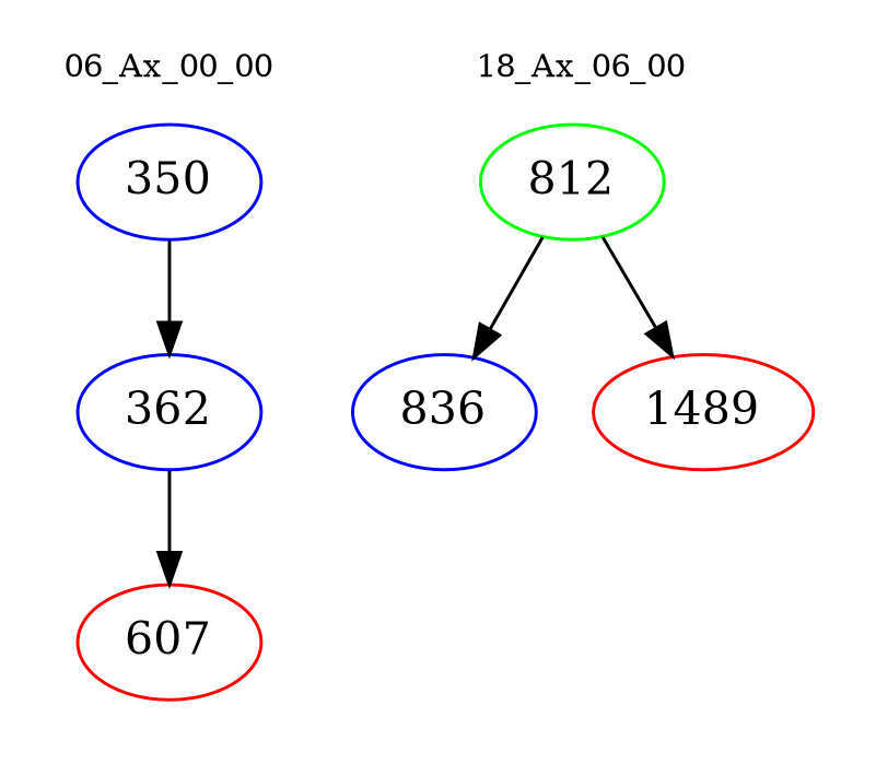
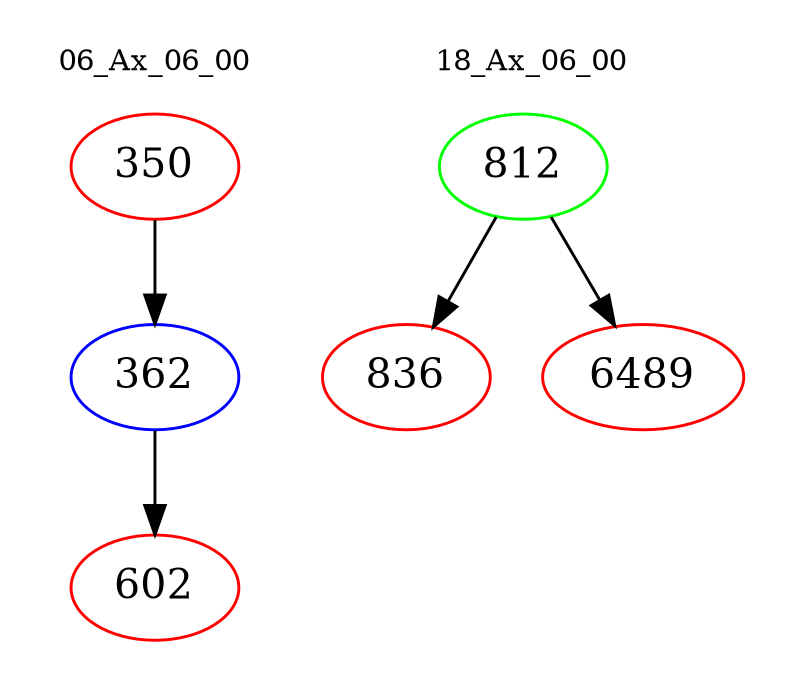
  digraph {
    node [color=blue]
    edge [color=black]
    n1 [label=362]
-   n2 [label=350]
-   n3 [color=red label=607]
+   n2 [color=red label=350]
+   n3 [color=red label=602]
    n4 [color=green label=812]
-   n5 [label=836]
-   n6 [color=red label=1489]
+   n5 [color=red label=836]
+   n6 [color=red label=6489]
    subgraph cluster_1 {
      color=white
      fontsize=10
-     label="06_Ax_00_00"
+     label="06_Ax_06_00"
      n1
      n2
      n3
    }
    subgraph cluster_2 {
      color=white
      fontsize=10
      label="18_Ax_06_00"
      n4
      n5
      n6
    }
    n1 -> n3
    n2 -> n1
    n4 -> n5
    n4 -> n6
  }
